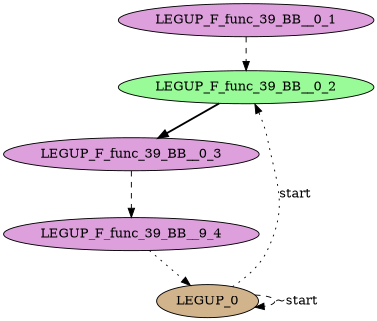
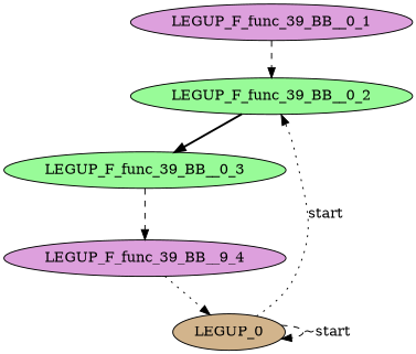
  digraph {
    node [fillcolor=plum style=filled]
    edge [style=dashed]
    n1 [label=LEGUP_F_func_39_BB__0_1]
    n2 [fillcolor=palegreen label=LEGUP_F_func_39_BB__0_2]
-   n3 [label=LEGUP_F_func_39_BB__0_3]
+   n3 [fillcolor=palegreen label=LEGUP_F_func_39_BB__0_3]
    n4 [fillcolor=tan label=LEGUP_0]
    n5 [label=LEGUP_F_func_39_BB__9_4]
    n1 -> n2
    n2 -> n3 [style=bold]
    n3 -> n5
    n4 -> n2 [label=start style=dotted]
    n4 -> n4 [label="~start"]
    n5 -> n4 [style=dotted]
  }
